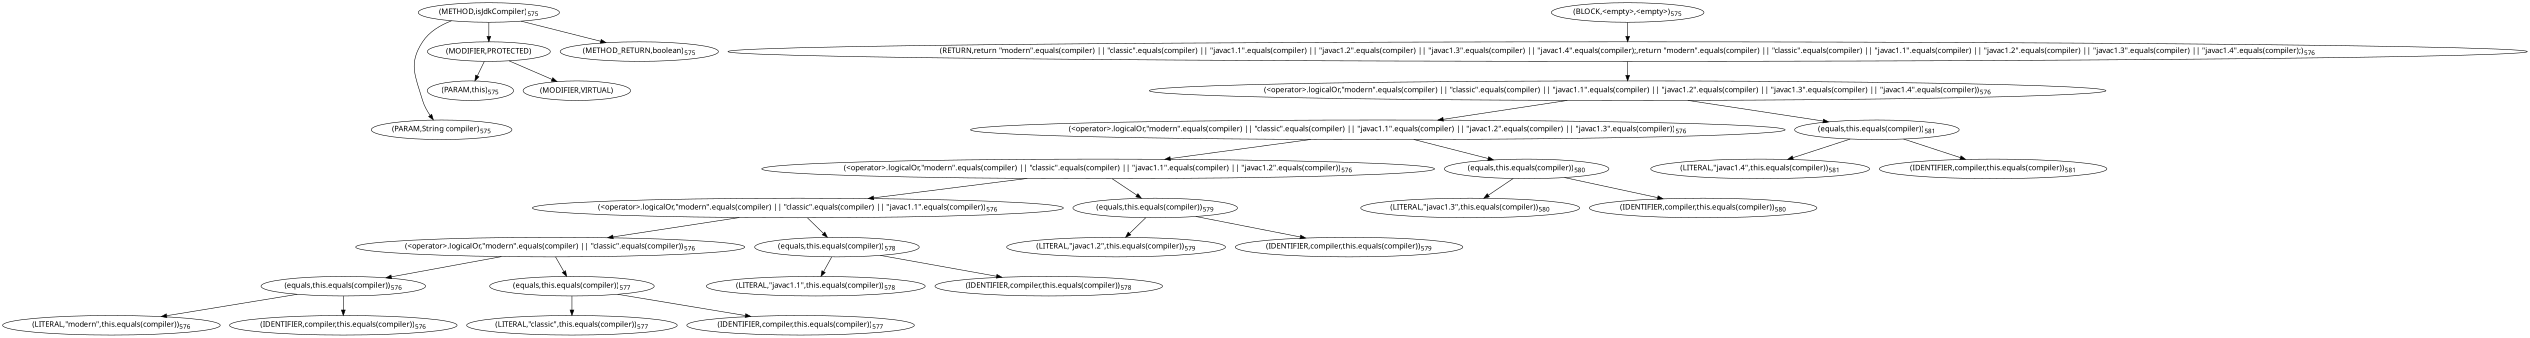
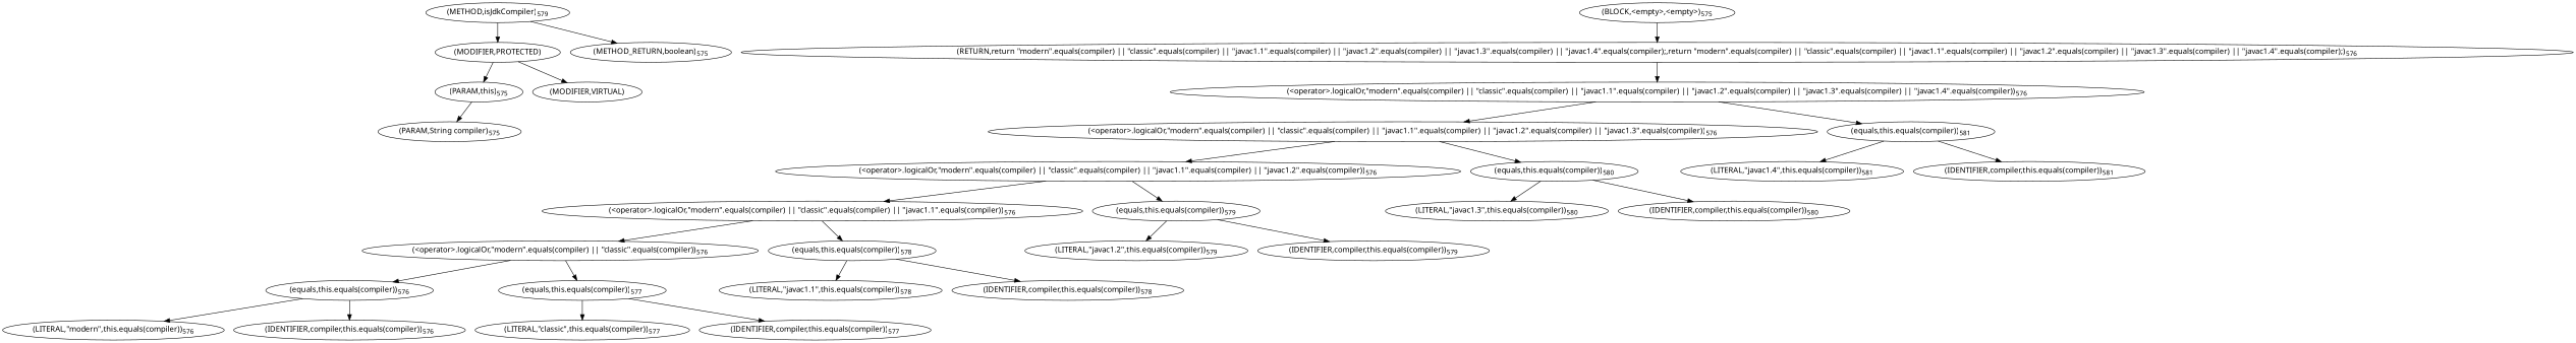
  digraph {
    fontname="Noto Sans"
    node [fontname="Noto Sans"]
    edge [fontname="Noto Sans"]
-   n1 [label=<(METHOD,isJdkCompiler)<SUB>575</SUB>>]
+   n1 [label=<(METHOD,isJdkCompiler)<SUB>579</SUB>>]
    n2 [label=<(PARAM,String compiler)<SUB>575</SUB>>]
    n3 [label=<(MODIFIER,PROTECTED)>]
    n4 [label=<(METHOD_RETURN,boolean)<SUB>575</SUB>>]
    n5 [label=<(PARAM,this)<SUB>575</SUB>>]
    n6 [label=<(BLOCK,&lt;empty&gt;,&lt;empty&gt;)<SUB>575</SUB>>]
    n7 [label=<(RETURN,return &quot;modern&quot;.equals(compiler) || &quot;classic&quot;.equals(compiler) || &quot;javac1.1&quot;.equals(compiler) || &quot;javac1.2&quot;.equals(compiler) || &quot;javac1.3&quot;.equals(compiler) || &quot;javac1.4&quot;.equals(compiler);,return &quot;modern&quot;.equals(compiler) || &quot;classic&quot;.equals(compiler) || &quot;javac1.1&quot;.equals(compiler) || &quot;javac1.2&quot;.equals(compiler) || &quot;javac1.3&quot;.equals(compiler) || &quot;javac1.4&quot;.equals(compiler);)<SUB>576</SUB>>]
    n8 [label=<(MODIFIER,VIRTUAL)>]
    n9 [label=<(&lt;operator&gt;.logicalOr,&quot;modern&quot;.equals(compiler) || &quot;classic&quot;.equals(compiler) || &quot;javac1.1&quot;.equals(compiler) || &quot;javac1.2&quot;.equals(compiler) || &quot;javac1.3&quot;.equals(compiler) || &quot;javac1.4&quot;.equals(compiler))<SUB>576</SUB>>]
    n10 [label=<(&lt;operator&gt;.logicalOr,&quot;modern&quot;.equals(compiler) || &quot;classic&quot;.equals(compiler) || &quot;javac1.1&quot;.equals(compiler) || &quot;javac1.2&quot;.equals(compiler) || &quot;javac1.3&quot;.equals(compiler))<SUB>576</SUB>>]
    n11 [label=<(equals,this.equals(compiler))<SUB>581</SUB>>]
    n12 [label=<(&lt;operator&gt;.logicalOr,&quot;modern&quot;.equals(compiler) || &quot;classic&quot;.equals(compiler) || &quot;javac1.1&quot;.equals(compiler) || &quot;javac1.2&quot;.equals(compiler))<SUB>576</SUB>>]
    n13 [label=<(equals,this.equals(compiler))<SUB>580</SUB>>]
    n14 [label=<(LITERAL,&quot;javac1.4&quot;,this.equals(compiler))<SUB>581</SUB>>]
    n15 [label=<(IDENTIFIER,compiler,this.equals(compiler))<SUB>581</SUB>>]
    n16 [label=<(&lt;operator&gt;.logicalOr,&quot;modern&quot;.equals(compiler) || &quot;classic&quot;.equals(compiler) || &quot;javac1.1&quot;.equals(compiler))<SUB>576</SUB>>]
    n17 [label=<(equals,this.equals(compiler))<SUB>579</SUB>>]
    n18 [label=<(LITERAL,&quot;javac1.3&quot;,this.equals(compiler))<SUB>580</SUB>>]
    n19 [label=<(IDENTIFIER,compiler,this.equals(compiler))<SUB>580</SUB>>]
    n20 [label=<(&lt;operator&gt;.logicalOr,&quot;modern&quot;.equals(compiler) || &quot;classic&quot;.equals(compiler))<SUB>576</SUB>>]
    n21 [label=<(equals,this.equals(compiler))<SUB>578</SUB>>]
    n22 [label=<(LITERAL,&quot;javac1.2&quot;,this.equals(compiler))<SUB>579</SUB>>]
    n23 [label=<(IDENTIFIER,compiler,this.equals(compiler))<SUB>579</SUB>>]
    n24 [label=<(equals,this.equals(compiler))<SUB>576</SUB>>]
    n25 [label=<(equals,this.equals(compiler))<SUB>577</SUB>>]
    n26 [label=<(LITERAL,&quot;javac1.1&quot;,this.equals(compiler))<SUB>578</SUB>>]
    n27 [label=<(IDENTIFIER,compiler,this.equals(compiler))<SUB>578</SUB>>]
    n28 [label=<(LITERAL,&quot;modern&quot;,this.equals(compiler))<SUB>576</SUB>>]
    n29 [label=<(IDENTIFIER,compiler,this.equals(compiler))<SUB>576</SUB>>]
    n30 [label=<(LITERAL,&quot;classic&quot;,this.equals(compiler))<SUB>577</SUB>>]
    n31 [label=<(IDENTIFIER,compiler,this.equals(compiler))<SUB>577</SUB>>]
-   n1 -> n2
+   n5 -> n2
    n1 -> n3
    n1 -> n4
    n3 -> n5
    n3 -> n8
    n6 -> n7
    n7 -> n9
    n9 -> n10
    n9 -> n11
    n10 -> n12
    n10 -> n13
    n11 -> n14
    n11 -> n15
    n12 -> n16
    n12 -> n17
    n13 -> n18
    n13 -> n19
    n16 -> n20
    n16 -> n21
    n17 -> n22
    n17 -> n23
    n20 -> n24
    n20 -> n25
    n21 -> n26
    n21 -> n27
    n24 -> n28
    n24 -> n29
    n25 -> n30
    n25 -> n31
  }
